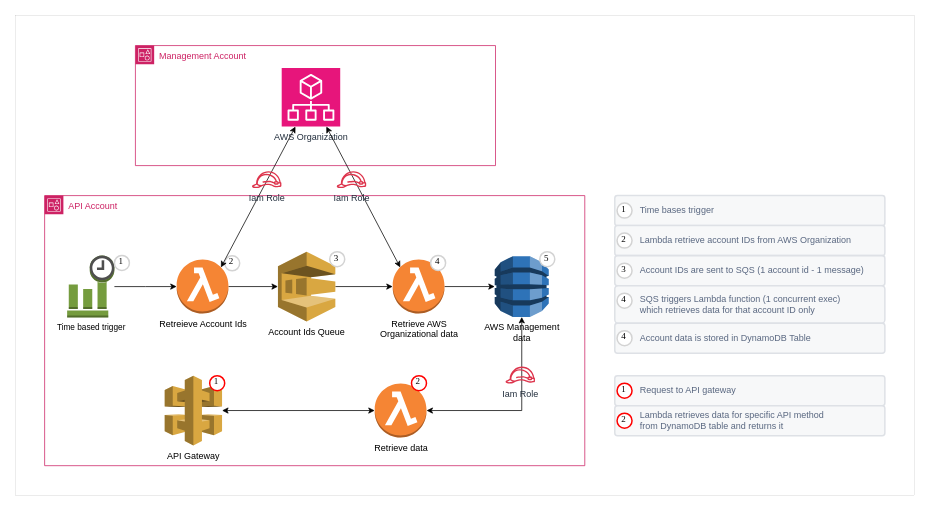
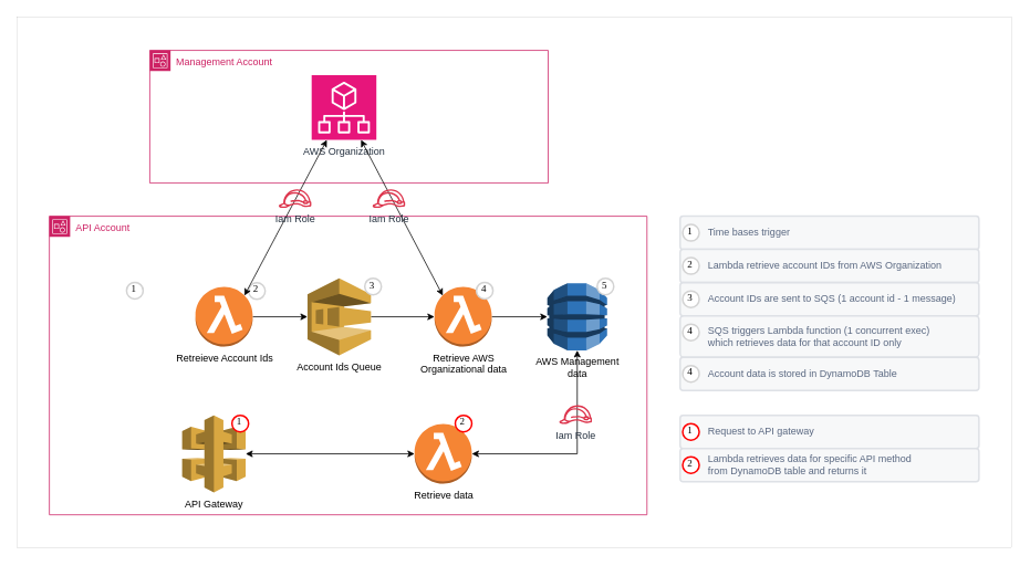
  <mxCell id="0" />
  <mxCell id="1" parent="0" />
  <mxCell id="2" value="" style="rounded=0;arcSize=10;dashed=1;fillColor=none;gradientColor=none;dashPattern=1 1;strokeWidth=0;" parent="1" vertex="1"><mxGeometry x="20" y="20" width="1199" height="640" as="geometry" /></mxCell>
  <mxCell id="3" value="Management Account" style="points=[[0,0],[0.25,0],[0.5,0],[0.75,0],[1,0],[1,0.25],[1,0.5],[1,0.75],[1,1],[0.75,1],[0.5,1],[0.25,1],[0,1],[0,0.75],[0,0.5],[0,0.25]];outlineConnect=0;gradientColor=none;html=1;whiteSpace=wrap;fontSize=12;fontStyle=0;container=1;pointerEvents=0;collapsible=0;recursiveResize=0;shape=mxgraph.aws4.group;grIcon=mxgraph.aws4.group_account;strokeColor=#CD2264;fillColor=none;verticalAlign=top;align=left;spacingLeft=30;fontColor=#CD2264;dashed=0;" parent="1" vertex="1"><mxGeometry x="180" y="60" width="480" height="160" as="geometry" /></mxCell>
  <mxCell id="4" value="AWS Organization" style="sketch=0;points=[[0,0,0],[0.25,0,0],[0.5,0,0],[0.75,0,0],[1,0,0],[0,1,0],[0.25,1,0],[0.5,1,0],[0.75,1,0],[1,1,0],[0,0.25,0],[0,0.5,0],[0,0.75,0],[1,0.25,0],[1,0.5,0],[1,0.75,0]];points=[[0,0,0],[0.25,0,0],[0.5,0,0],[0.75,0,0],[1,0,0],[0,1,0],[0.25,1,0],[0.5,1,0],[0.75,1,0],[1,1,0],[0,0.25,0],[0,0.5,0],[0,0.75,0],[1,0.25,0],[1,0.5,0],[1,0.75,0]];outlineConnect=0;fontColor=#232F3E;fillColor=#E7157B;strokeColor=#ffffff;dashed=0;verticalLabelPosition=bottom;verticalAlign=top;align=center;html=1;fontSize=12;fontStyle=0;aspect=fixed;shape=mxgraph.aws4.resourceIcon;resIcon=mxgraph.aws4.organizations;" parent="3" vertex="1"><mxGeometry x="195" y="30.005" width="78" height="78" as="geometry" /></mxCell>
  <mxCell id="5" value="API Account" style="points=[[0,0],[0.25,0],[0.5,0],[0.75,0],[1,0],[1,0.25],[1,0.5],[1,0.75],[1,1],[0.75,1],[0.5,1],[0.25,1],[0,1],[0,0.75],[0,0.5],[0,0.25]];outlineConnect=0;gradientColor=none;html=1;whiteSpace=wrap;fontSize=12;fontStyle=0;container=1;pointerEvents=0;collapsible=0;recursiveResize=0;shape=mxgraph.aws4.group;grIcon=mxgraph.aws4.group_account;strokeColor=#CD2264;fillColor=none;verticalAlign=top;align=left;spacingLeft=30;fontColor=#CD2264;dashed=0;" parent="1" vertex="1"><mxGeometry x="59" y="260" width="720" height="360" as="geometry" /></mxCell>
  <mxCell id="6" style="edgeStyle=orthogonalEdgeStyle;rounded=0;orthogonalLoop=1;jettySize=auto;html=1;" parent="5" source="7" target="10" edge="1"><mxGeometry relative="1" as="geometry" /></mxCell>
  <mxCell id="7" value="Retreieve Account Ids" style="outlineConnect=0;dashed=0;verticalLabelPosition=bottom;verticalAlign=top;align=center;html=1;shape=mxgraph.aws3.lambda_function;fillColor=#F58534;gradientColor=none;" parent="5" vertex="1"><mxGeometry x="176" y="85.25" width="69" height="72" as="geometry" /></mxCell>
- <mxCell id="8" value="Time based trigger" style="outlineConnect=0;dashed=0;verticalLabelPosition=bottom;verticalAlign=top;align=center;html=1;shape=mxgraph.aws3.event_time_based;fillColor=#759C3E;gradientColor=none;fontSize=11;" parent="5" vertex="1"><mxGeometry x="30" y="80" width="63" height="82.5" as="geometry" /></mxCell>
  <mxCell id="9" style="edgeStyle=orthogonalEdgeStyle;rounded=0;orthogonalLoop=1;jettySize=auto;html=1;" parent="5" source="10" target="12" edge="1"><mxGeometry relative="1" as="geometry" /></mxCell>
  <mxCell id="10" value="Account Ids&amp;nbsp;Queue" style="outlineConnect=0;dashed=0;verticalLabelPosition=bottom;verticalAlign=top;align=center;html=1;shape=mxgraph.aws3.sqs;fillColor=#D9A741;gradientColor=none;" parent="5" vertex="1"><mxGeometry x="311" y="74.75" width="76.5" height="93" as="geometry" /></mxCell>
  <mxCell id="11" style="edgeStyle=orthogonalEdgeStyle;rounded=0;orthogonalLoop=1;jettySize=auto;html=1;" parent="5" source="12" target="13" edge="1"><mxGeometry relative="1" as="geometry" /></mxCell>
  <mxCell id="12" value="Retrieve AWS &lt;br&gt;Organizational data" style="outlineConnect=0;dashed=0;verticalLabelPosition=bottom;verticalAlign=top;align=center;html=1;shape=mxgraph.aws3.lambda_function;fillColor=#F58534;gradientColor=none;" parent="5" vertex="1"><mxGeometry x="464" y="85.25" width="69" height="72" as="geometry" /></mxCell>
  <mxCell id="13" value="AWS Management &lt;br&gt;data" style="outlineConnect=0;dashed=0;verticalLabelPosition=bottom;verticalAlign=top;align=center;html=1;shape=mxgraph.aws3.dynamo_db;fillColor=#2E73B8;gradientColor=none;" parent="5" vertex="1"><mxGeometry x="600" y="80.75" width="72" height="81" as="geometry" /></mxCell>
- <mxCell id="14" style="edgeStyle=orthogonalEdgeStyle;rounded=0;orthogonalLoop=1;jettySize=auto;html=1;entryX=0;entryY=0.5;entryDx=0;entryDy=0;entryPerimeter=0;" parent="5" source="8" target="7" edge="1"><mxGeometry relative="1" as="geometry" /></mxCell>
  <mxCell id="15" style="edgeStyle=orthogonalEdgeStyle;rounded=0;orthogonalLoop=1;jettySize=auto;html=1;startArrow=classic;startFill=1;" parent="5" source="16" target="18" edge="1"><mxGeometry relative="1" as="geometry" /></mxCell>
  <mxCell id="16" value="API Gateway" style="outlineConnect=0;dashed=0;verticalLabelPosition=bottom;verticalAlign=top;align=center;html=1;shape=mxgraph.aws3.api_gateway;fillColor=#D9A741;gradientColor=none;" parent="5" vertex="1"><mxGeometry x="160" y="240" width="76.5" height="93" as="geometry" /></mxCell>
  <mxCell id="17" style="edgeStyle=orthogonalEdgeStyle;rounded=0;orthogonalLoop=1;jettySize=auto;html=1;startArrow=classic;startFill=1;" parent="5" source="18" target="13" edge="1"><mxGeometry relative="1" as="geometry" /></mxCell>
  <mxCell id="18" value="Retrieve data" style="outlineConnect=0;dashed=0;verticalLabelPosition=bottom;verticalAlign=top;align=center;html=1;shape=mxgraph.aws3.lambda_function;fillColor=#F58534;gradientColor=none;" parent="5" vertex="1"><mxGeometry x="440" y="250.5" width="69" height="72" as="geometry" /></mxCell>
  <mxCell id="19" value="Iam Role" style="sketch=0;outlineConnect=0;fontColor=#232F3E;gradientColor=none;fillColor=#DD344C;strokeColor=none;dashed=0;verticalLabelPosition=bottom;verticalAlign=top;align=center;html=1;fontSize=12;fontStyle=0;aspect=fixed;pointerEvents=1;shape=mxgraph.aws4.role;" parent="5" vertex="1"><mxGeometry x="614" y="227.93" width="40" height="22.57" as="geometry" /></mxCell>
  <mxCell id="20" value="1" style="ellipse;whiteSpace=wrap;html=1;aspect=fixed;strokeWidth=2;fontFamily=Tahoma;spacingBottom=4;spacingRight=2;strokeColor=#d3d3d3;" parent="5" vertex="1"><mxGeometry x="93" y="79.75" width="20" height="20" as="geometry" /></mxCell>
  <mxCell id="21" value="2" style="ellipse;whiteSpace=wrap;html=1;aspect=fixed;strokeWidth=2;fontFamily=Tahoma;spacingBottom=4;spacingRight=2;strokeColor=#d3d3d3;" parent="5" vertex="1"><mxGeometry x="240" y="80.25" width="20" height="20" as="geometry" /></mxCell>
  <mxCell id="22" value="3" style="ellipse;whiteSpace=wrap;html=1;aspect=fixed;strokeWidth=2;fontFamily=Tahoma;spacingBottom=4;spacingRight=2;strokeColor=#d3d3d3;" parent="5" vertex="1"><mxGeometry x="380" y="74.75" width="20" height="20" as="geometry" /></mxCell>
  <mxCell id="23" value="4" style="ellipse;whiteSpace=wrap;html=1;aspect=fixed;strokeWidth=2;fontFamily=Tahoma;spacingBottom=4;spacingRight=2;strokeColor=#d3d3d3;" parent="5" vertex="1"><mxGeometry x="514.5" y="79.75" width="20" height="20" as="geometry" /></mxCell>
  <mxCell id="24" value="5" style="ellipse;whiteSpace=wrap;html=1;aspect=fixed;strokeWidth=2;fontFamily=Tahoma;spacingBottom=4;spacingRight=2;strokeColor=#d3d3d3;" parent="5" vertex="1"><mxGeometry x="660" y="74.75" width="20" height="20" as="geometry" /></mxCell>
  <mxCell id="25" value="1" style="ellipse;whiteSpace=wrap;html=1;aspect=fixed;strokeWidth=2;fontFamily=Tahoma;spacingBottom=4;spacingRight=2;strokeColor=#FF0000;" parent="5" vertex="1"><mxGeometry x="220" y="240" width="20" height="20" as="geometry" /></mxCell>
  <mxCell id="26" value="2" style="ellipse;whiteSpace=wrap;html=1;aspect=fixed;strokeWidth=2;fontFamily=Tahoma;spacingBottom=4;spacingRight=2;strokeColor=#FF0000;" parent="5" vertex="1"><mxGeometry x="489" y="240" width="20" height="20" as="geometry" /></mxCell>
  <mxCell id="27" style="rounded=0;orthogonalLoop=1;jettySize=auto;html=1;entryX=0.855;entryY=0.145;entryDx=0;entryDy=0;entryPerimeter=0;startArrow=classic;startFill=1;" parent="1" source="4" target="7" edge="1"><mxGeometry relative="1" as="geometry" /></mxCell>
  <mxCell id="28" style="rounded=0;orthogonalLoop=1;jettySize=auto;html=1;entryX=0.145;entryY=0.145;entryDx=0;entryDy=0;entryPerimeter=0;startArrow=classic;startFill=1;" parent="1" source="4" target="12" edge="1"><mxGeometry relative="1" as="geometry" /></mxCell>
  <mxCell id="29" value="Iam Role" style="sketch=0;outlineConnect=0;fontColor=#232F3E;gradientColor=none;fillColor=#DD344C;strokeColor=none;dashed=0;verticalLabelPosition=bottom;verticalAlign=top;align=center;html=1;fontSize=12;fontStyle=0;aspect=fixed;pointerEvents=1;shape=mxgraph.aws4.role;" parent="1" vertex="1"><mxGeometry x="335" y="227.43" width="40" height="22.57" as="geometry" /></mxCell>
  <mxCell id="30" value="Iam Role" style="sketch=0;outlineConnect=0;fontColor=#232F3E;gradientColor=none;fillColor=#DD344C;strokeColor=none;dashed=0;verticalLabelPosition=bottom;verticalAlign=top;align=center;html=1;fontSize=12;fontStyle=0;aspect=fixed;pointerEvents=1;shape=mxgraph.aws4.role;" parent="1" vertex="1"><mxGeometry x="448" y="227.43" width="40" height="22.57" as="geometry" /></mxCell>
  <mxCell id="31" value="&lt;span style=&quot;white-space: pre;&quot;&gt;&#09;&lt;/span&gt;Time bases trigger" style="rounded=1;arcSize=9;fillColor=#F7F8F9;align=left;spacingLeft=5;strokeColor=#DEE1E6;html=1;strokeWidth=2;fontColor=#596780;fontSize=12;verticalAlign=middle;" parent="1" vertex="1"><mxGeometry x="819" y="260" width="360" height="40" as="geometry" /></mxCell>
  <mxCell id="32" value="1" style="ellipse;whiteSpace=wrap;html=1;aspect=fixed;strokeWidth=2;fontFamily=Tahoma;spacingBottom=4;spacingRight=2;strokeColor=#d3d3d3;" parent="1" vertex="1"><mxGeometry x="822" y="270" width="20" height="20" as="geometry" /></mxCell>
  <mxCell id="33" value="&lt;span style=&quot;white-space: pre;&quot;&gt;&#09;&lt;/span&gt;Lambda retrieve account IDs from AWS Organization" style="rounded=1;arcSize=9;fillColor=#F7F8F9;align=left;spacingLeft=5;strokeColor=#DEE1E6;html=1;strokeWidth=2;fontColor=#596780;fontSize=12" parent="1" vertex="1"><mxGeometry x="819" y="300" width="360" height="40" as="geometry" /></mxCell>
  <mxCell id="34" value="2" style="ellipse;whiteSpace=wrap;html=1;aspect=fixed;strokeWidth=2;fontFamily=Tahoma;spacingBottom=4;spacingRight=2;strokeColor=#d3d3d3;" parent="1" vertex="1"><mxGeometry x="822" y="310" width="20" height="20" as="geometry" /></mxCell>
  <mxCell id="35" value="&lt;span style=&quot;white-space: pre;&quot;&gt;&#09;&lt;/span&gt;Account IDs are sent to SQS (1 account id - 1 message)" style="rounded=1;arcSize=9;fillColor=#F7F8F9;align=left;spacingLeft=5;strokeColor=#DEE1E6;html=1;strokeWidth=2;fontColor=#596780;fontSize=12" parent="1" vertex="1"><mxGeometry x="819" y="340" width="360" height="40" as="geometry" /></mxCell>
  <mxCell id="36" value="3" style="ellipse;whiteSpace=wrap;html=1;aspect=fixed;strokeWidth=2;fontFamily=Tahoma;spacingBottom=4;spacingRight=2;strokeColor=#d3d3d3;" parent="1" vertex="1"><mxGeometry x="822" y="350" width="20" height="20" as="geometry" /></mxCell>
  <mxCell id="37" value="&lt;span style=&quot;&quot;&gt;&lt;span style=&quot;white-space: pre;&quot;&gt;&amp;nbsp;&amp;nbsp;&amp;nbsp;&amp;nbsp;&lt;span style=&quot;white-space: pre;&quot;&gt;&#09;&lt;/span&gt;&lt;/span&gt;&lt;/span&gt;SQS triggers Lambda function (1 concurrent exec)&lt;br&gt;&lt;span style=&quot;&quot;&gt;&lt;span style=&quot;white-space: pre;&quot;&gt;&amp;nbsp;&amp;nbsp;&amp;nbsp;&amp;nbsp;&lt;span style=&quot;white-space: pre;&quot;&gt;&#09;&lt;/span&gt;&lt;/span&gt;&lt;/span&gt;which retrieves&amp;nbsp;data for that account ID only" style="rounded=1;arcSize=9;fillColor=#F7F8F9;align=left;spacingLeft=5;strokeColor=#DEE1E6;html=1;strokeWidth=2;fontColor=#596780;fontSize=12;verticalAlign=middle;" parent="1" vertex="1"><mxGeometry x="819" y="380" width="360" height="50" as="geometry" /></mxCell>
  <mxCell id="38" value="4" style="ellipse;whiteSpace=wrap;html=1;aspect=fixed;strokeWidth=2;fontFamily=Tahoma;spacingBottom=4;spacingRight=2;strokeColor=#d3d3d3;" parent="1" vertex="1"><mxGeometry x="822" y="390" width="20" height="20" as="geometry" /></mxCell>
  <mxCell id="39" value="&lt;span style=&quot;white-space: pre;&quot;&gt;&#09;&lt;/span&gt;Account data is stored in DynamoDB Table" style="rounded=1;arcSize=9;fillColor=#F7F8F9;align=left;spacingLeft=5;strokeColor=#DEE1E6;html=1;strokeWidth=2;fontColor=#596780;fontSize=12" parent="1" vertex="1"><mxGeometry x="819" y="430" width="360" height="40" as="geometry" /></mxCell>
  <mxCell id="40" value="4" style="ellipse;whiteSpace=wrap;html=1;aspect=fixed;strokeWidth=2;fontFamily=Tahoma;spacingBottom=4;spacingRight=2;strokeColor=#d3d3d3;" parent="1" vertex="1"><mxGeometry x="822" y="440" width="20" height="20" as="geometry" /></mxCell>
  <mxCell id="41" value="&lt;span style=&quot;white-space: pre;&quot;&gt;&#09;&lt;/span&gt;Request to API gateway" style="rounded=1;arcSize=9;fillColor=#F7F8F9;align=left;spacingLeft=5;strokeColor=#DEE1E6;html=1;strokeWidth=2;fontColor=#596780;fontSize=12;verticalAlign=middle;" parent="1" vertex="1"><mxGeometry x="819" y="500" width="360" height="40" as="geometry" /></mxCell>
  <mxCell id="42" value="1" style="ellipse;whiteSpace=wrap;html=1;aspect=fixed;strokeWidth=2;fontFamily=Tahoma;spacingBottom=4;spacingRight=2;strokeColor=#FF0000;" parent="1" vertex="1"><mxGeometry x="822" y="510" width="20" height="20" as="geometry" /></mxCell>
  <mxCell id="43" value="&lt;span style=&quot;white-space: pre;&quot;&gt;&#09;&lt;/span&gt;Lambda retrieves data for specific API method &lt;br&gt;&lt;span style=&quot;white-space: pre;&quot;&gt;&#09;&lt;/span&gt;from DynamoDB table and returns it" style="rounded=1;arcSize=9;fillColor=#F7F8F9;align=left;spacingLeft=5;strokeColor=#DEE1E6;html=1;strokeWidth=2;fontColor=#596780;fontSize=12" parent="1" vertex="1"><mxGeometry x="819" y="540" width="360" height="40" as="geometry" /></mxCell>
  <mxCell id="44" value="2" style="ellipse;whiteSpace=wrap;html=1;aspect=fixed;strokeWidth=2;fontFamily=Tahoma;spacingBottom=4;spacingRight=2;strokeColor=#FF0000;" parent="1" vertex="1"><mxGeometry x="822" y="550" width="20" height="20" as="geometry" /></mxCell>
